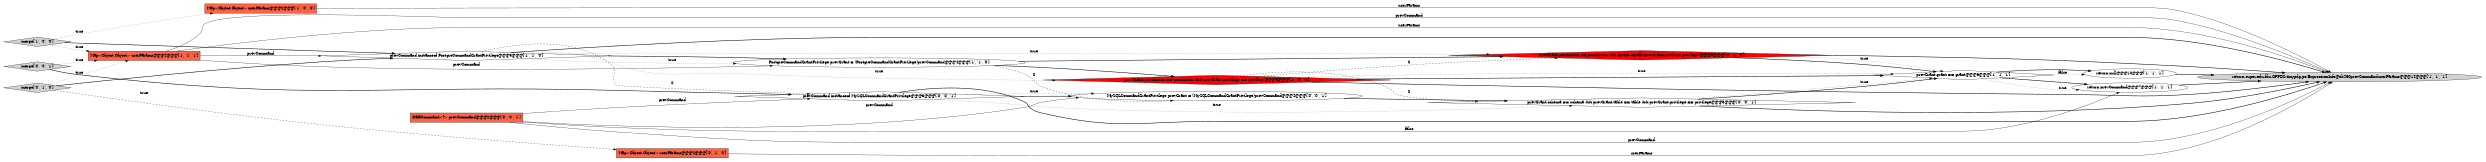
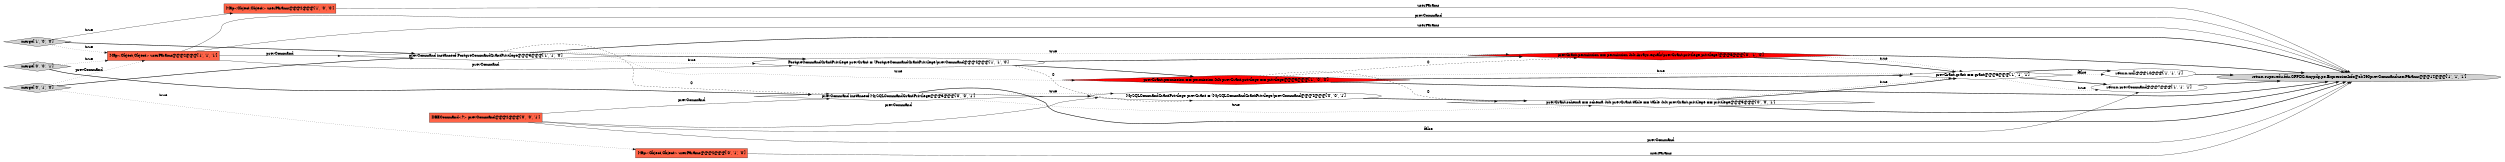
  digraph {
    rankdir=LR
    node [fillcolor=white shape=diamond style=filled]
    edge [style=bold]
    n1 [label="prevCommand instanceof MySQLCommandGrantPrivilege@@@3@@@['0', '0', '1']"]
    n2 [fillcolor=lightgray label="return super.edu.fdu.CPPDG.tinypdg.pe.ExpressionInfo@eb460prevCommanduserParams@@@14@@@['1', '1', '1']" shape=ellipse]
    n3 [label="prevGrant.schema == schema && prevGrant.table == table && prevGrant.privilege == privilege@@@5@@@['0', '0', '1']"]
    n4 [label="MySQLCommandGrantPrivilege prevGrant = (MySQLCommandGrantPrivilege)prevCommand@@@4@@@['0', '0', '1']" shape=ellipse]
    n5 [label="prevGrant.grant == grant@@@6@@@['1', '1', '1']"]
    n6 [label="prevCommand instanceof PostgreCommandGrantPrivilege@@@3@@@['1', '1', '0']"]
    n7 [fillcolor=red label="prevGrant.permission == permission && Arrays.equals(prevGrant.privilege,privilege)@@@5@@@['0', '1', '0']"]
    n8 [fillcolor=red label="prevGrant.permission == permission && prevGrant.privilege == privilege@@@5@@@['1', '0', '0']"]
    n9 [label="PostgreCommandGrantPrivilege prevGrant = (PostgreCommandGrantPrivilege)prevCommand@@@4@@@['1', '1', '0']" shape=ellipse]
    n10 [fillcolor=tomato label="Map<Object,Object> userParams@@@2@@@['1', '0', '0']" shape=box]
    n11 [fillcolor=lightgray label="merge['0', '0', '1']"]
    n12 [fillcolor=tomato label="Map<Object,Object> userParams@@@2@@@['1', '1', '1']" shape=box]
    n13 [fillcolor=tomato label="DBECommand<?> prevCommand@@@2@@@['0', '0', '1']" shape=box]
    n14 [label="return prevCommand@@@7@@@['1', '1', '1']" shape=ellipse]
    n15 [label="return null@@@10@@@['1', '1', '1']" shape=ellipse]
    n16 [fillcolor=tomato label="Map<Object,Object> userParams@@@2@@@['0', '1', '0']" shape=box]
    n17 [fillcolor=lightgray label="merge['1', '0', '0']"]
    n18 [fillcolor=lightgray label="merge['0', '1', '0']"]
    n1 -> n2
    n1 -> n3 [label=true style=dotted]
    n1 -> n4
    n1 -> n4 [label=true style=dotted]
    n3 -> n2
    n3 -> n5 [label=true style=dotted]
    n3 -> n5
    n4 -> n3
    n5 -> n14 [label=true style=dotted]
    n5 -> n14
    n5 -> n15
    n5 -> n15 [label=false style=dotted]
    n6 -> n1 [label=0 style=dashed]
    n6 -> n2
    n6 -> n7 [label=true style=dotted]
    n6 -> n8 [label=true style=dotted]
    n6 -> n9
    n6 -> n9 [label=true style=dotted]
    n7 -> n2
    n7 -> n5
    n7 -> n5 [label=true style=dotted]
    n8 -> n2
    n8 -> n3 [label=0 style=dashed]
    n8 -> n5
    n8 -> n5 [label=true style=dotted]
    n8 -> n7 [label=0 style=dashed]
    n9 -> n4 [label=0 style=dashed]
    n9 -> n7
    n9 -> n8
    n10 -> n2 [label=userParams style=solid]
    n11 -> n1
    n11 -> n12 [label=true style=dotted]
    n12 -> n2 [label=prevCommand style=solid]
    n12 -> n2 [label=userParams style=solid]
    n12 -> n6 [label=prevCommand style=solid]
    n12 -> n9 [label=prevCommand style=solid]
    n13 -> n1 [label=prevCommand style=solid]
    n13 -> n2 [label=prevCommand style=solid]
    n13 -> n4 [label=prevCommand style=solid]
    n13 -> n14 [label=false style=solid]
    n14 -> n2
    n15 -> n2
    n16 -> n2 [label=userParams style=solid]
    n17 -> n6
-   n17 -> n10 [label=true style=dotted]
+   n17 -> n10 [label=true style=solid]
    n17 -> n12 [label=true style=dotted]
    n18 -> n6
-   n18 -> n12 [label=true style=dotted]
-   n18 -> n16 [label=true style=dashed]
+   n18 -> n12 [label=prevCommand style=dotted]
+   n18 -> n16 [label=true style=dotted]
  }
